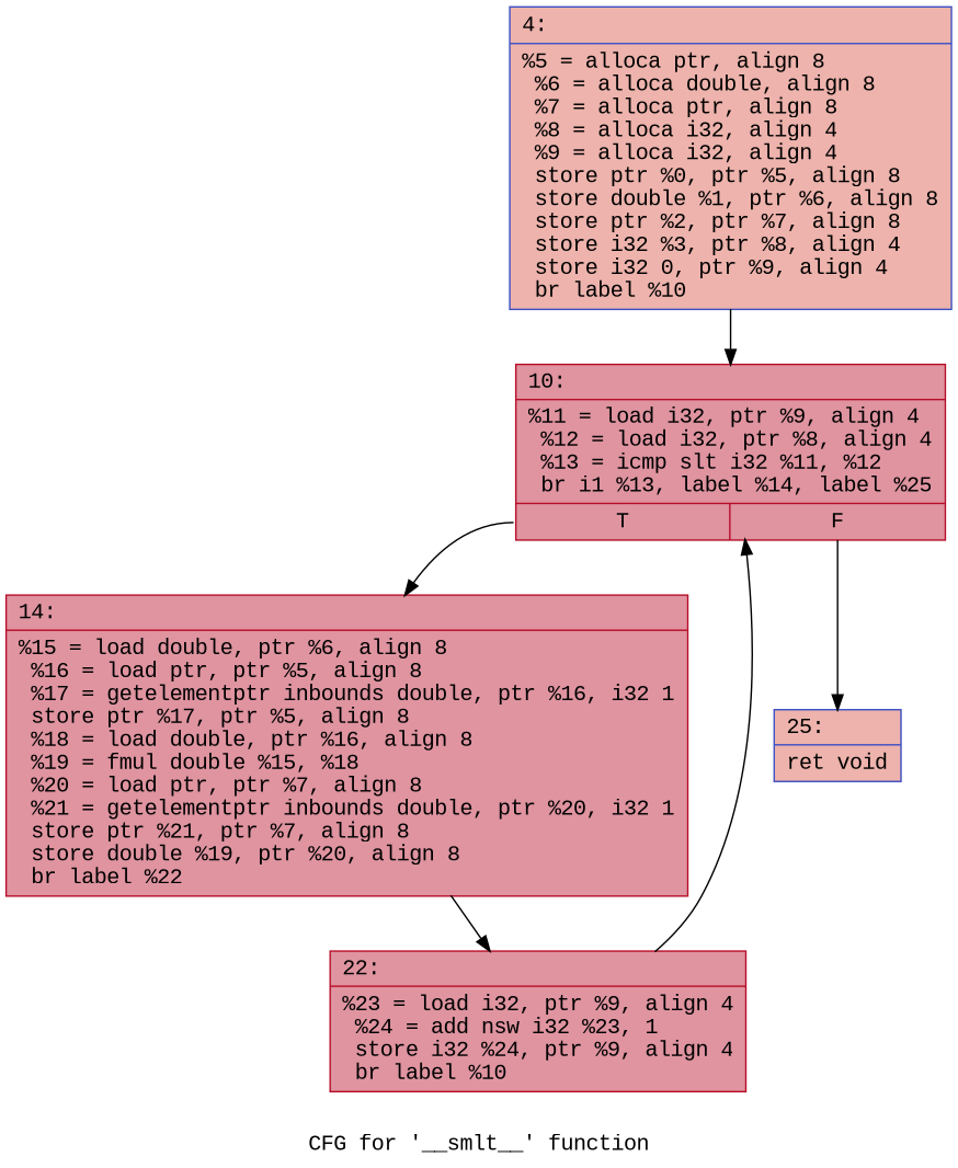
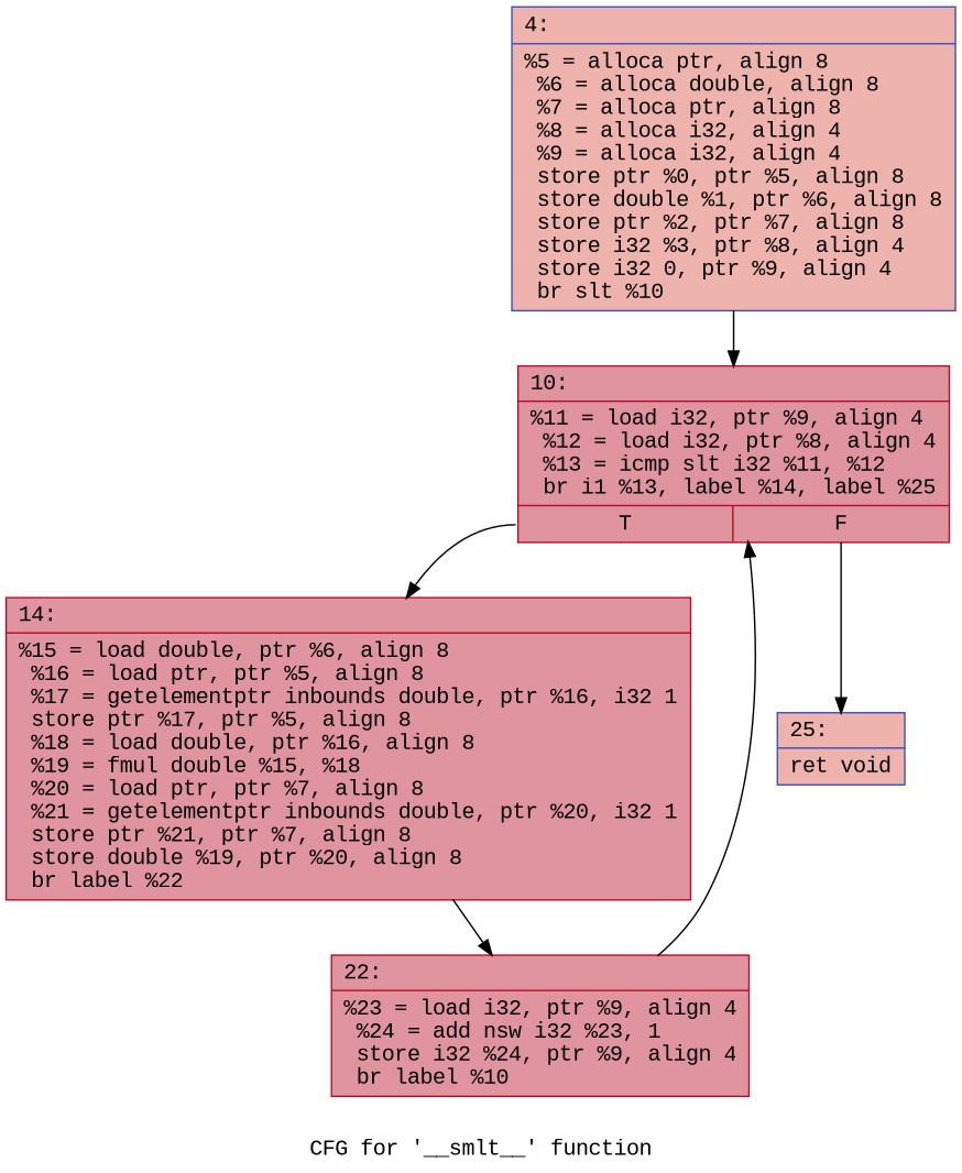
  digraph {
    label="CFG for '__smlt__' function"
    fontname="Liberation Mono"
    node [color="#b70d28ff" fillcolor="#b70d2870" fontname="Liberation Mono" shape=record style=filled]
    edge [fontname="Liberation Mono"]
-   n1 [color="#3d50c3ff" fillcolor="#d6524470" label="{4:\l|  %5 = alloca ptr, align 8\l  %6 = alloca double, align 8\l  %7 = alloca ptr, align 8\l  %8 = alloca i32, align 4\l  %9 = alloca i32, align 4\l  store ptr %0, ptr %5, align 8\l  store double %1, ptr %6, align 8\l  store ptr %2, ptr %7, align 8\l  store i32 %3, ptr %8, align 4\l  store i32 0, ptr %9, align 4\l  br label %10\l}"]
+   n1 [color="#3d50c3ff" fillcolor="#d6524470" label="{4:\l|  %5 = alloca ptr, align 8\l  %6 = alloca double, align 8\l  %7 = alloca ptr, align 8\l  %8 = alloca i32, align 4\l  %9 = alloca i32, align 4\l  store ptr %0, ptr %5, align 8\l  store double %1, ptr %6, align 8\l  store ptr %2, ptr %7, align 8\l  store i32 %3, ptr %8, align 4\l  store i32 0, ptr %9, align 4\l  br slt %10\l}"]
    n2 [label="{10:\l|  %11 = load i32, ptr %9, align 4\l  %12 = load i32, ptr %8, align 4\l  %13 = icmp slt i32 %11, %12\l  br i1 %13, label %14, label %25\l|{<s0>T|<s1>F}}"]
    n3 [label="{14:\l|  %15 = load double, ptr %6, align 8\l  %16 = load ptr, ptr %5, align 8\l  %17 = getelementptr inbounds double, ptr %16, i32 1\l  store ptr %17, ptr %5, align 8\l  %18 = load double, ptr %16, align 8\l  %19 = fmul double %15, %18\l  %20 = load ptr, ptr %7, align 8\l  %21 = getelementptr inbounds double, ptr %20, i32 1\l  store ptr %21, ptr %7, align 8\l  store double %19, ptr %20, align 8\l  br label %22\l}"]
    n4 [color="#3d50c3ff" fillcolor="#d6524470" label="{25:\l|  ret void\l}"]
    n5 [label="{22:\l|  %23 = load i32, ptr %9, align 4\l  %24 = add nsw i32 %23, 1\l  store i32 %24, ptr %9, align 4\l  br label %10\l}"]
    n1 -> n2
    n2 -> n3 [tailport=s0]
    n2 -> n4 [tailport=s1]
    n3 -> n5
    n5 -> n2
  }
